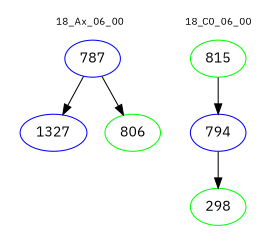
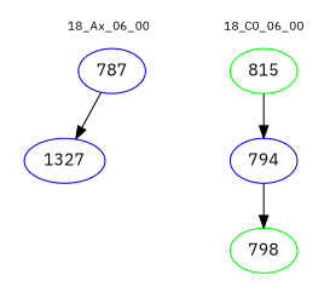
  digraph {
    fontname="IBM Plex Sans"
    node [color=blue fontname="IBM Plex Sans"]
    edge [color=black fontname="IBM Plex Sans"]
    n1 [label=787]
    n2 [label=1327]
-   n3 [color=green label=806]
    n4 [label=794]
-   n5 [color=green label=298]
+   n5 [color=green label=798]
    n6 [color=green label=815]
    subgraph cluster_1 {
      color=white
      fontsize=10
      label="18_Ax_06_00"
      n1
      n2
-     n3
    }
    subgraph cluster_2 {
      color=white
      fontsize=10
      label="18_C0_06_00"
      n4
      n5
      n6
    }
    n1 -> n2
-   n1 -> n3
    n4 -> n5
    n6 -> n4
  }
